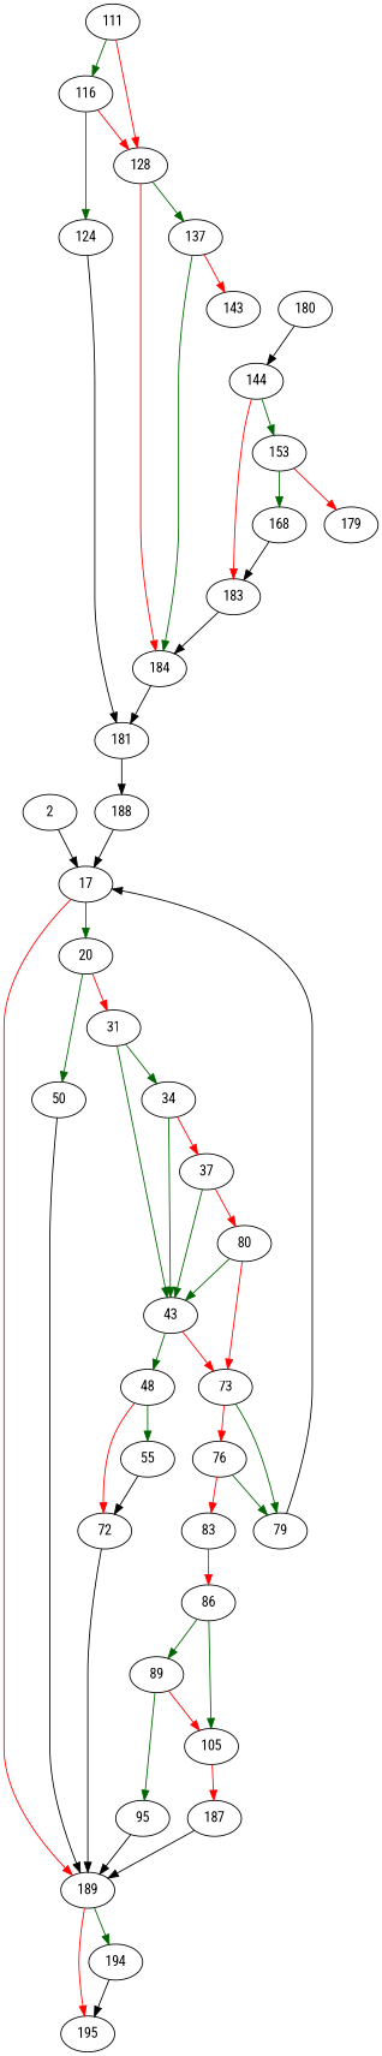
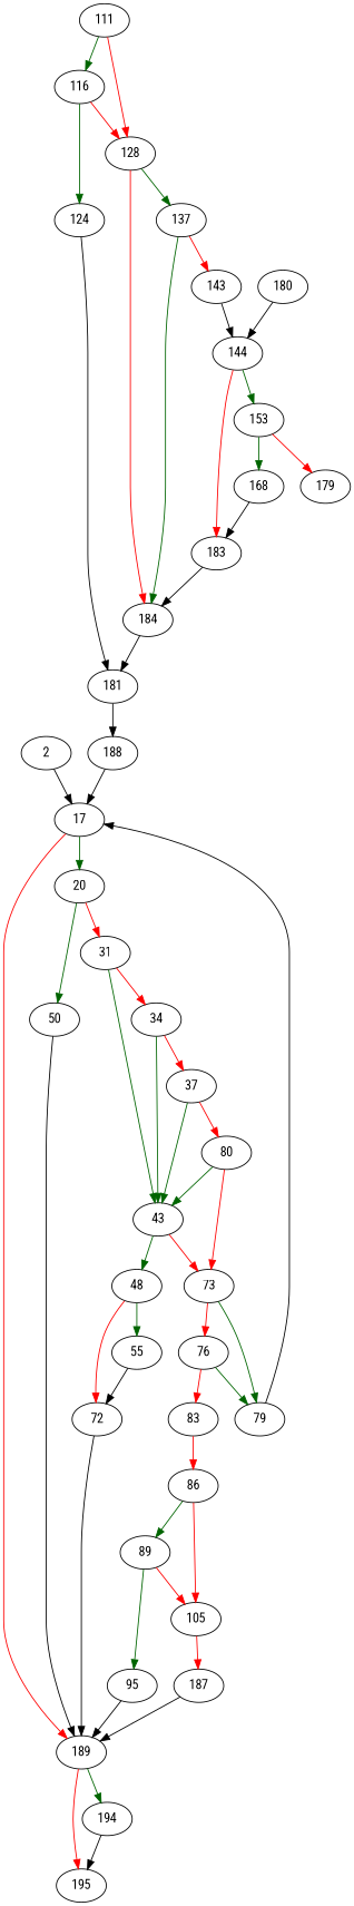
  strict digraph {
    fontname="Roboto Condensed"
    node [fontname="Roboto Condensed"]
    edge [fontname="Roboto Condensed" color=red cond=false]
    2 [entry=true]
    17
    20
    189
    n5 [label=50]
    31
    194
    195
    43
    34
    73
    48
    37
    79
    76
    55
    72
    n18 [label=80]
    83
    86
    95
    89
    105
    187
    111
    116
    128
    124
    137
    184
    n31 [label=181]
    143
    188
    144
    153
    183
    168
    179
    180
    2 -> 17 [color="" cond=""]
    17 -> 20 [color=darkgreen cond=true]
    17 -> 189
    20 -> n5 [color=darkgreen cond=true]
    20 -> 31
    189 -> 194 [color=darkgreen cond=true]
    189 -> 195
    n5 -> 189 [color="" cond=""]
    31 -> 43 [color=darkgreen cond=true]
-   31 -> 34 [color=darkgreen]
+   31 -> 34
    194 -> 195 [color="" cond=""]
    43 -> 73
    43 -> 48 [color=darkgreen cond=true]
    34 -> 43 [color=darkgreen cond=true]
    34 -> 37
    73 -> 79 [color=darkgreen cond=true]
    73 -> 76
    48 -> 55 [color=darkgreen cond=true]
    48 -> 72
    37 -> 43 [color=darkgreen cond=true]
    37 -> n18
    79 -> 17 [color="" cond=""]
    76 -> 79 [color=darkgreen cond=true]
    76 -> 83
    55 -> 72 [color="" cond=""]
    72 -> 189 [color="" cond=""]
    n18 -> 43 [color=darkgreen cond=true]
    n18 -> 73
    83 -> 86
    86 -> 89 [color=darkgreen cond=true]
-   86 -> 105 [color=darkgreen]
+   86 -> 105
    95 -> 189 [color="" cond=""]
    89 -> 95 [color=darkgreen cond=true]
    89 -> 105
    105 -> 187
    187 -> 189 [color="" cond=""]
    111 -> 116 [color=darkgreen cond=true]
    111 -> 128
    116 -> 128
    116 -> 124 [color=darkgreen cond=true]
    128 -> 137 [color=darkgreen cond=true]
    128 -> 184
    124 -> n31 [color="" cond=""]
    137 -> 184 [color=darkgreen cond=true]
    137 -> 143
    184 -> n31 [color="" cond=""]
    n31 -> 188 [color="" cond=""]
+   143 -> 144 [color="" cond=""]
    188 -> 17 [color="" cond=""]
    144 -> 153 [color=darkgreen cond=true]
    144 -> 183
    153 -> 168 [color=darkgreen cond=true]
    153 -> 179
    183 -> 184 [color="" cond=""]
    168 -> 183 [color="" cond=""]
    180 -> 144 [color="" cond=""]
  }
